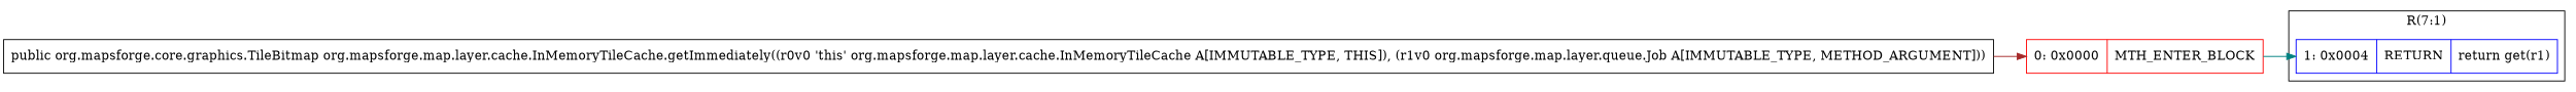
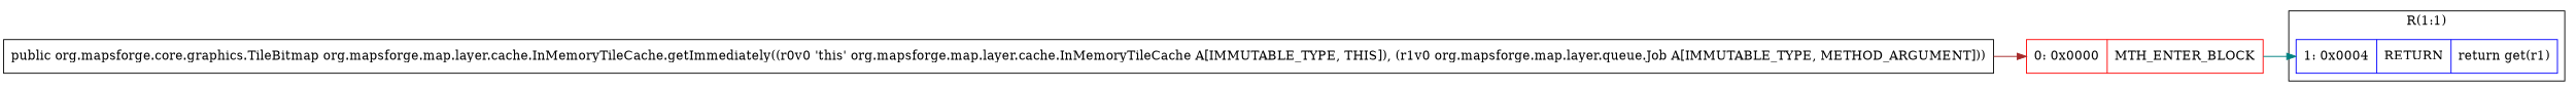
  digraph {
    rankdir=LR
    node [shape=record]
    n1 [color=blue label="{1\:\ 0x0004|RETURN\l|return get(r1)\l}"]
    n2 [color=red label="{0\:\ 0x0000|MTH_ENTER_BLOCK\l}"]
    n3 [label="{public org.mapsforge.core.graphics.TileBitmap org.mapsforge.map.layer.cache.InMemoryTileCache.getImmediately((r0v0 'this' org.mapsforge.map.layer.cache.InMemoryTileCache A[IMMUTABLE_TYPE, THIS]), (r1v0 org.mapsforge.map.layer.queue.Job A[IMMUTABLE_TYPE, METHOD_ARGUMENT])) }"]
    subgraph cluster_1 {
-     label="R(7:1)"
+     label="R(1:1)"
      n1
    }
    n2 -> n1 [color=teal]
    n3 -> n2 [color=brown]
  }
